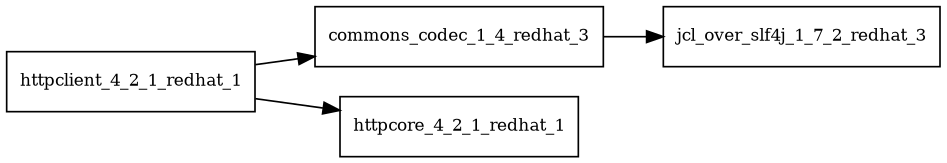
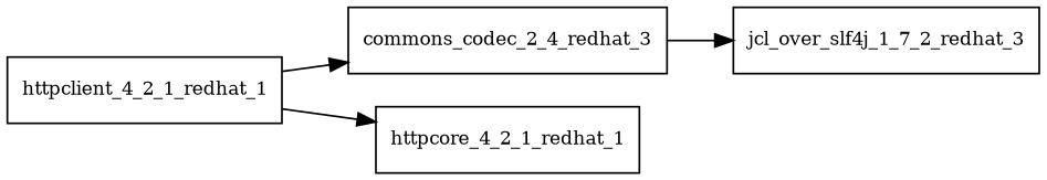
  digraph {
    rankdir=LR
    node [fontsize=10.0 shape=box]
    httpclient_4_2_1_redhat_1
-   commons_codec_1_4_redhat_3
+   commons_codec_1_4_redhat_3 [label=commons_codec_2_4_redhat_3]
    httpcore_4_2_1_redhat_1
    jcl_over_slf4j_1_7_2_redhat_3
    httpclient_4_2_1_redhat_1 -> commons_codec_1_4_redhat_3
    httpclient_4_2_1_redhat_1 -> httpcore_4_2_1_redhat_1
    commons_codec_1_4_redhat_3 -> jcl_over_slf4j_1_7_2_redhat_3
  }
